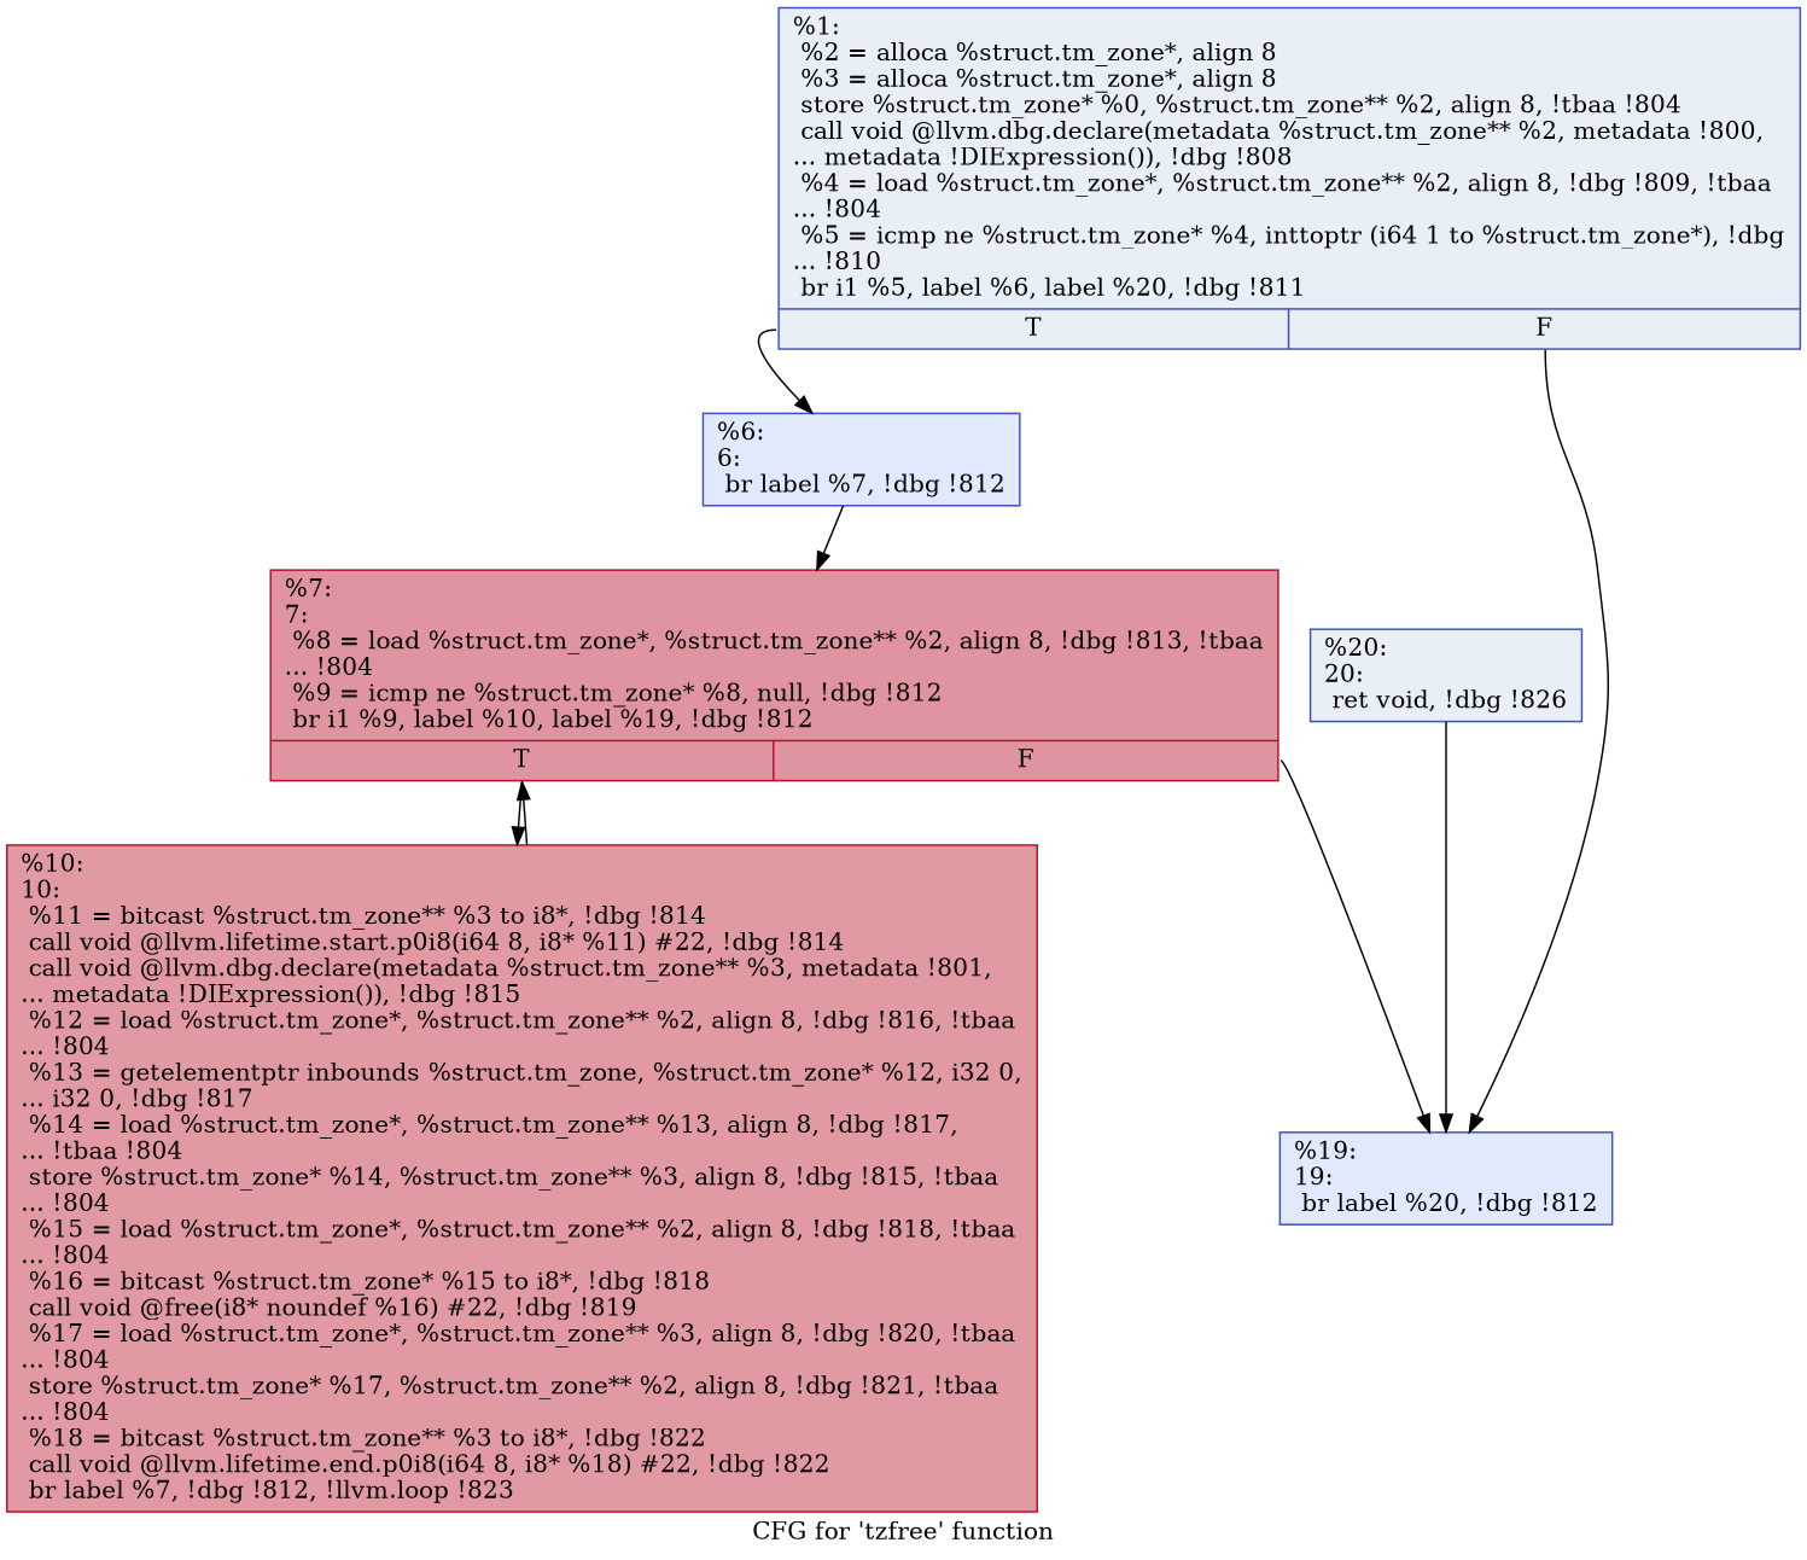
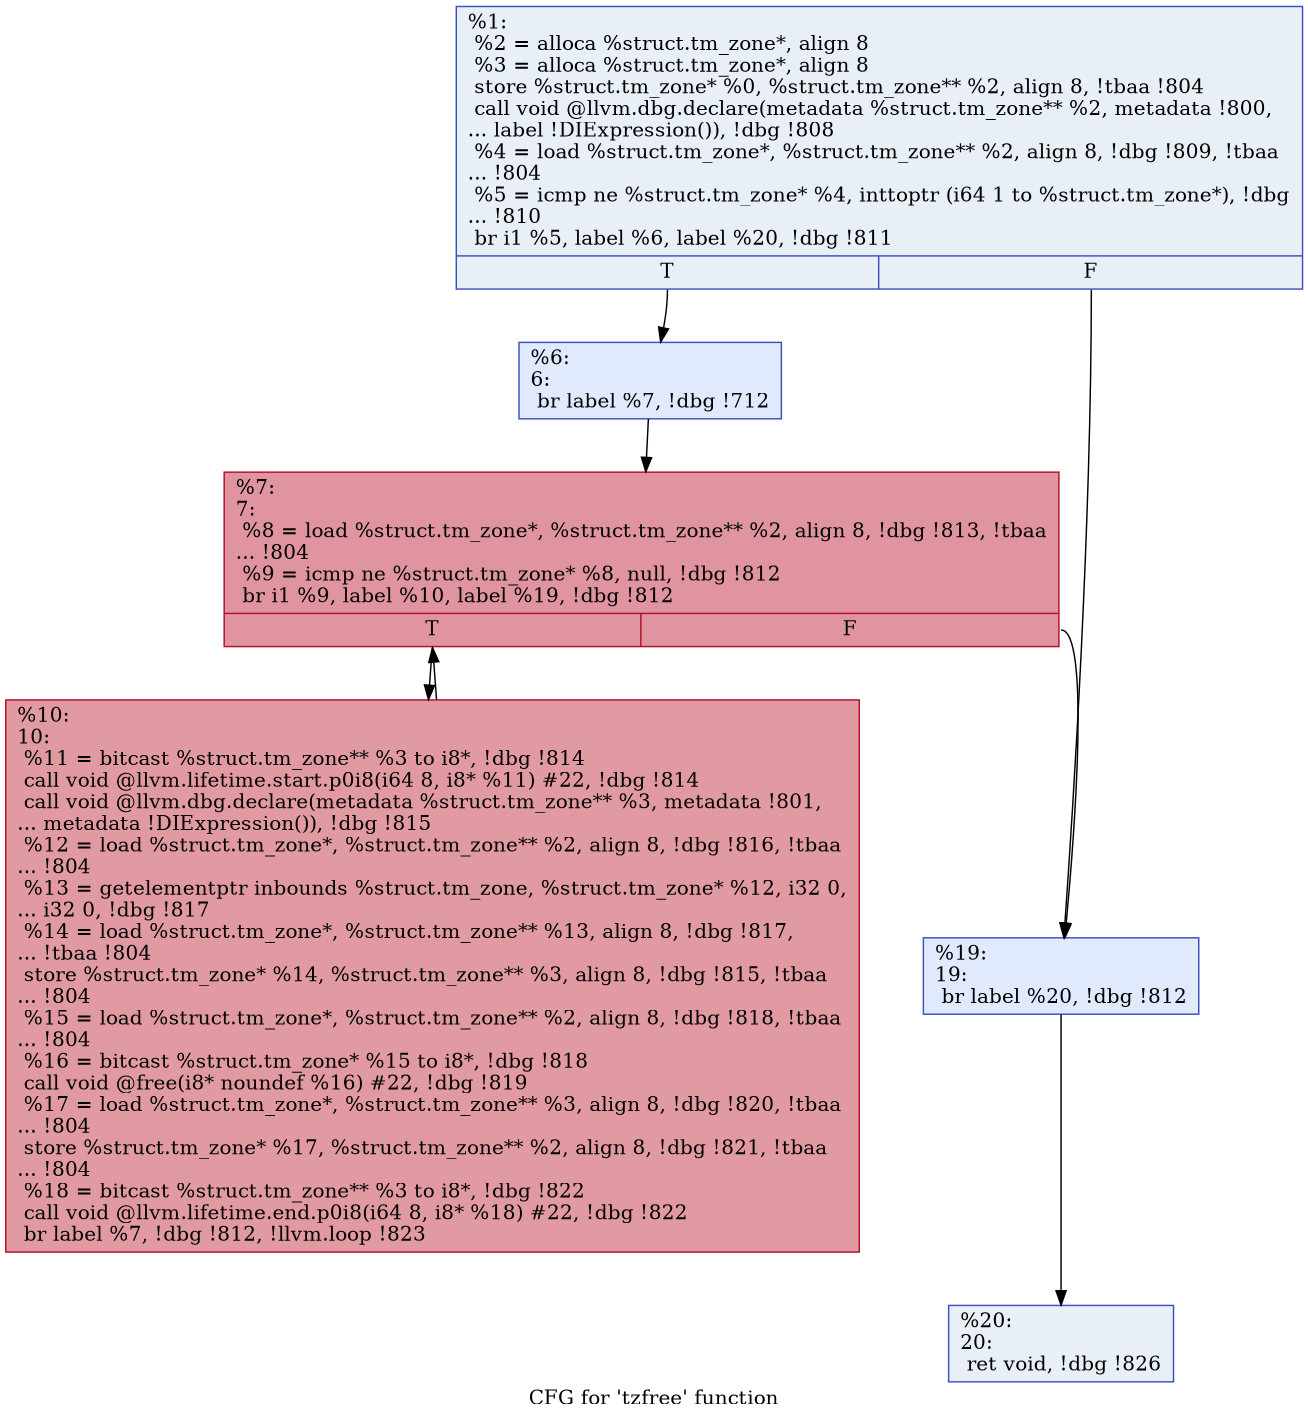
  digraph {
    label="CFG for 'tzfree' function"
    node [color="#3d50c3ff" fillcolor="#cedaeb70" shape=record style=filled]
-   n1 [label="{%1:\l  %2 = alloca %struct.tm_zone*, align 8\l  %3 = alloca %struct.tm_zone*, align 8\l  store %struct.tm_zone* %0, %struct.tm_zone** %2, align 8, !tbaa !804\l  call void @llvm.dbg.declare(metadata %struct.tm_zone** %2, metadata !800,\l... metadata !DIExpression()), !dbg !808\l  %4 = load %struct.tm_zone*, %struct.tm_zone** %2, align 8, !dbg !809, !tbaa\l... !804\l  %5 = icmp ne %struct.tm_zone* %4, inttoptr (i64 1 to %struct.tm_zone*), !dbg\l... !810\l  br i1 %5, label %6, label %20, !dbg !811\l|{<s0>T|<s1>F}}"]
-   n2 [fillcolor="#b9d0f970" label="{%6:\l6:                                                \l  br label %7, !dbg !812\l}"]
+   n1 [label="{%1:\l  %2 = alloca %struct.tm_zone*, align 8\l  %3 = alloca %struct.tm_zone*, align 8\l  store %struct.tm_zone* %0, %struct.tm_zone** %2, align 8, !tbaa !804\l  call void @llvm.dbg.declare(metadata %struct.tm_zone** %2, metadata !800,\l... label !DIExpression()), !dbg !808\l  %4 = load %struct.tm_zone*, %struct.tm_zone** %2, align 8, !dbg !809, !tbaa\l... !804\l  %5 = icmp ne %struct.tm_zone* %4, inttoptr (i64 1 to %struct.tm_zone*), !dbg\l... !810\l  br i1 %5, label %6, label %20, !dbg !811\l|{<s0>T|<s1>F}}"]
+   n2 [fillcolor="#b9d0f970" label="{%6:\l6:                                                \l  br label %7, !dbg !712\l}"]
    n3 [fillcolor="#b9d0f970" label="{%19:\l19:                                               \l  br label %20, !dbg !812\l}"]
    n4 [color="#b70d28ff" fillcolor="#b70d2870" label="{%7:\l7:                                                \l  %8 = load %struct.tm_zone*, %struct.tm_zone** %2, align 8, !dbg !813, !tbaa\l... !804\l  %9 = icmp ne %struct.tm_zone* %8, null, !dbg !812\l  br i1 %9, label %10, label %19, !dbg !812\l|{<s0>T|<s1>F}}"]
    n5 [label="{%20:\l20:                                               \l  ret void, !dbg !826\l}"]
    n6 [color="#b70d28ff" fillcolor="#bb1b2c70" label="{%10:\l10:                                               \l  %11 = bitcast %struct.tm_zone** %3 to i8*, !dbg !814\l  call void @llvm.lifetime.start.p0i8(i64 8, i8* %11) #22, !dbg !814\l  call void @llvm.dbg.declare(metadata %struct.tm_zone** %3, metadata !801,\l... metadata !DIExpression()), !dbg !815\l  %12 = load %struct.tm_zone*, %struct.tm_zone** %2, align 8, !dbg !816, !tbaa\l... !804\l  %13 = getelementptr inbounds %struct.tm_zone, %struct.tm_zone* %12, i32 0,\l... i32 0, !dbg !817\l  %14 = load %struct.tm_zone*, %struct.tm_zone** %13, align 8, !dbg !817,\l... !tbaa !804\l  store %struct.tm_zone* %14, %struct.tm_zone** %3, align 8, !dbg !815, !tbaa\l... !804\l  %15 = load %struct.tm_zone*, %struct.tm_zone** %2, align 8, !dbg !818, !tbaa\l... !804\l  %16 = bitcast %struct.tm_zone* %15 to i8*, !dbg !818\l  call void @free(i8* noundef %16) #22, !dbg !819\l  %17 = load %struct.tm_zone*, %struct.tm_zone** %3, align 8, !dbg !820, !tbaa\l... !804\l  store %struct.tm_zone* %17, %struct.tm_zone** %2, align 8, !dbg !821, !tbaa\l... !804\l  %18 = bitcast %struct.tm_zone** %3 to i8*, !dbg !822\l  call void @llvm.lifetime.end.p0i8(i64 8, i8* %18) #22, !dbg !822\l  br label %7, !dbg !812, !llvm.loop !823\l}"]
    n1 -> n2 [tailport=s0]
    n1 -> n3 [tailport=s1]
    n2 -> n4
-   n5 -> n3
+   n3 -> n5
    n4 -> n3 [tailport=s1]
    n4 -> n6 [tailport=s0]
    n6 -> n4
  }
